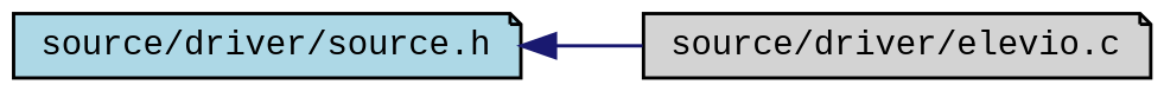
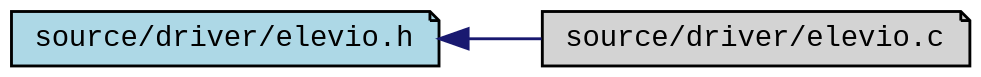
  digraph {
    rankdir=LR
    fontname="Liberation Mono"
    node [color=black fontname="Liberation Mono" fontsize=10 shape=note style=filled]
-   n1 [fillcolor=lightblue fontcolor=black height=0.2 label="source/driver/source.h" width=0.4]
+   n1 [fillcolor=lightblue fontcolor=black height=0.2 label="source/driver/elevio.h" width=0.4]
    n2 [fillcolor=lightgrey height=0.2 label="source/driver/elevio.c" width=0.4]
    n1 -> n2 [color=midnightblue dir=back fontname="Liberation Mono" fontsize=10 labelfontname=Helvetica labelfontsize=10 style=solid]
  }
